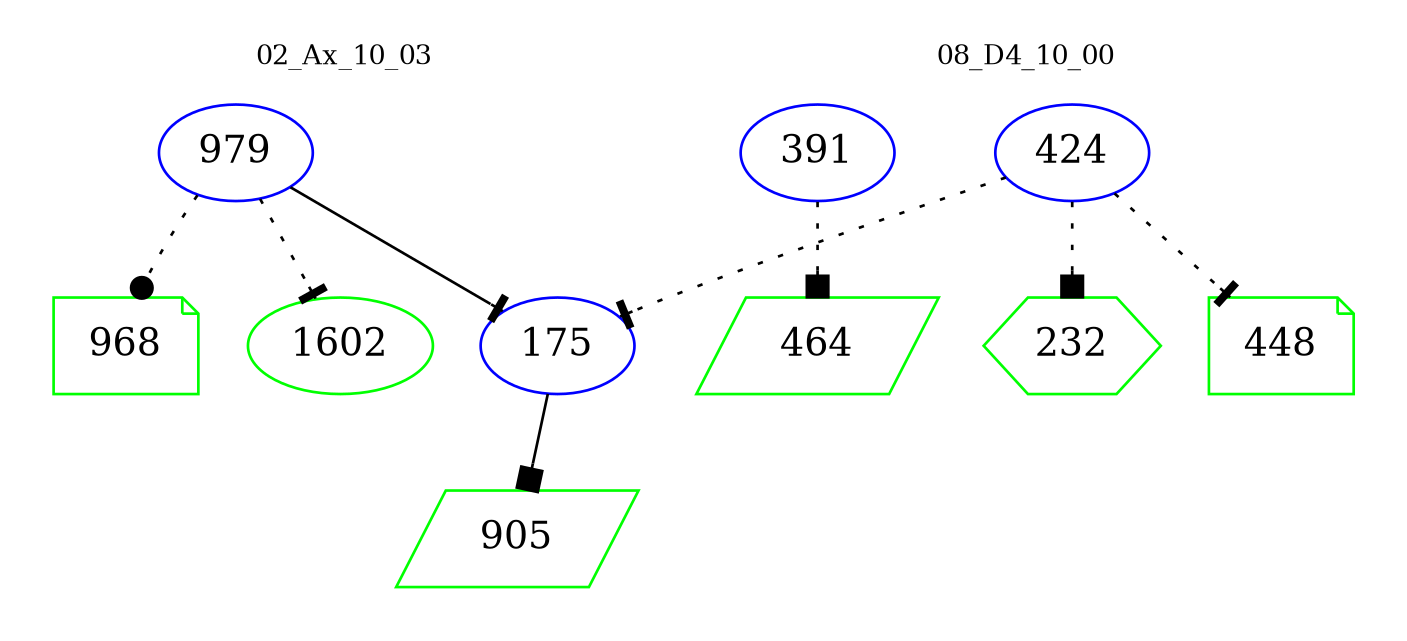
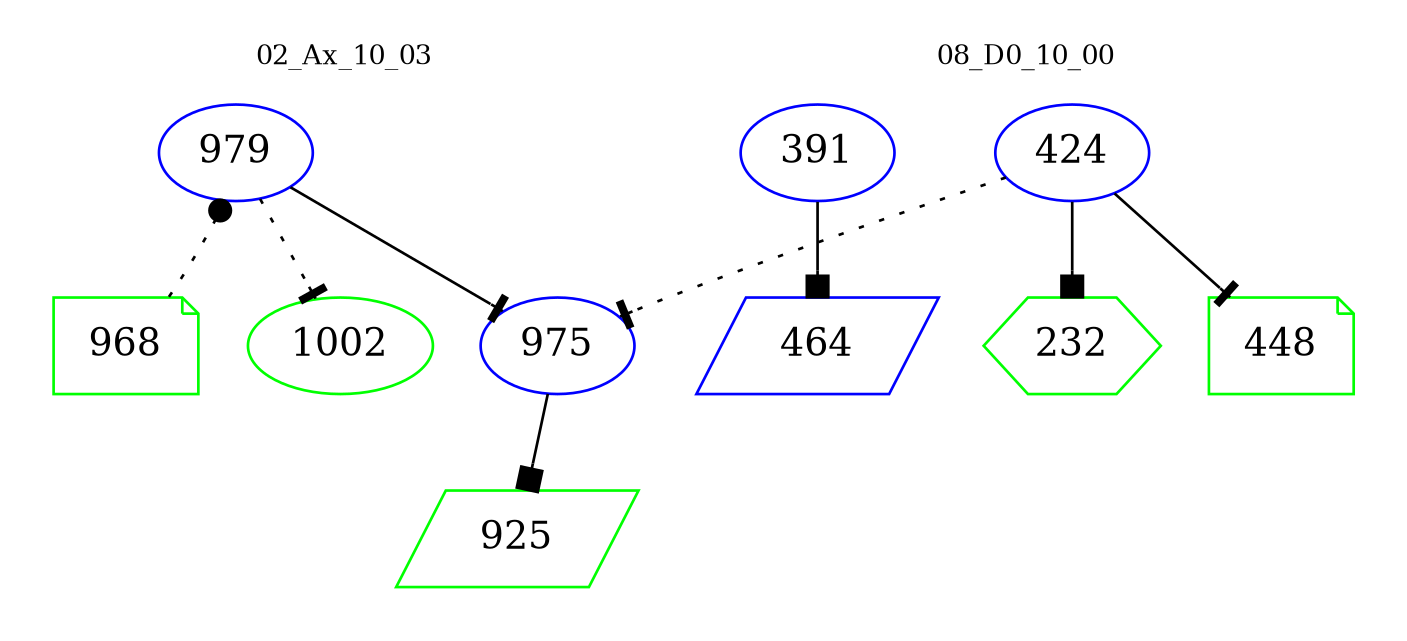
  digraph {
    node [color=green shape=ellipse]
    edge [arrowhead=tee color=black style=dotted]
    n1 [color=blue label=979]
    n2 [label=968 shape=note]
-   n3 [label=1602]
-   n4 [color=blue label=175]
-   n5 [label=905 shape=parallelogram]
+   n3 [label=1002]
+   n4 [color=blue label=975]
+   n5 [label=925 shape=parallelogram]
    n6 [color=blue label=424]
    n7 [label=232 shape=hexagon]
    n8 [label=448 shape=note]
    n9 [color=blue label=391]
-   n10 [label=464 shape=parallelogram]
+   n10 [color=blue label=464 shape=parallelogram]
    subgraph cluster_1 {
      color=white
      fontsize=10
      label="02_Ax_10_03"
      n1
      n2
      n3
      n4
      n5
    }
    subgraph cluster_2 {
      color=white
      fontsize=10
-     label="08_D4_10_00"
+     label="08_D0_10_00"
      n6
      n7
      n8
      n9
      n10
    }
-   n1 -> n2 [arrowhead=dot]
+   n2 -> n1 [arrowhead=dot]
    n1 -> n3
    n1 -> n4 [style=solid]
    n4 -> n5 [arrowhead=box style=solid]
    n6 -> n4
-   n6 -> n7 [arrowhead=box]
-   n6 -> n8
-   n9 -> n10 [arrowhead=box]
+   n6 -> n7 [arrowhead=box style=solid]
+   n6 -> n8 [style=solid]
+   n9 -> n10 [arrowhead=box style=solid]
  }
